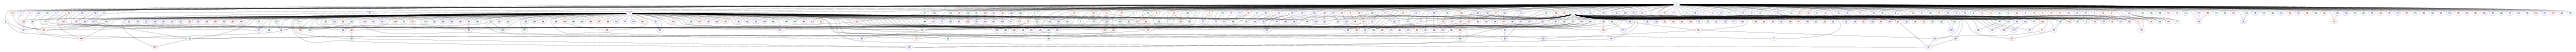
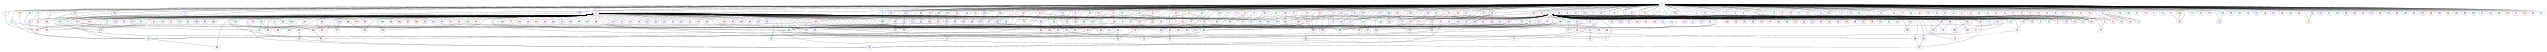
  graph {
    fontname="Roboto Condensed"
    node [color=teal fontname="Roboto Condensed"]
    edge [fontname="Roboto Condensed"]
    0
    1
    2 [color=purple]
    3 [color=blue]
    4 [color=purple]
    5 [color=purple]
    6
    7 [color=purple]
    8 [color=purple]
    10 [color=blue]
    11
    12 [color=blue]
    13 [color=purple]
    14
    15 [color=blue]
    16 [color=red]
    17 [color=purple]
    18
    19 [color=red]
    20 [color=red]
    21
    22 [color=purple]
    23 [color=purple]
    24 [color=blue]
    25 [color=blue]
    26
    27 [color=red]
    28 [color=red]
    29 [color=red]
    30 [color=blue]
    31 [color=purple]
    32 [color=red]
    33
    34 [color=blue]
    35 [color=red]
    36 [color=purple]
    37 [color=red]
    38 [color=blue]
    39 [color=red]
    40 [color=purple]
    41 [color=red]
    42 [color=blue]
    43
    44 [color=red]
    45 [color=red]
    46 [color=red]
    47 [color=purple]
    48
    49 [color=red]
    50 [color=blue]
    51 [color=red]
    52 [color=purple]
    53
    54 [color=blue]
    55
    56 [color=blue]
    57 [color=blue]
    58
    59 [color=blue]
    60
    61 [color=red]
    62 [color=red]
    63 [color=red]
    64
    65
    66
    67 [color=blue]
    68 [color=red]
    69 [color=purple]
    70 [color=red]
    71 [color=blue]
    72
    73 [color=red]
    74 [color=blue]
    75 [color=red]
    76 [color=red]
    77 [color=purple]
    78 [color=red]
    79 [color=red]
    80 [color=red]
    81
    82
    83
    84 [color=purple]
    85
    86 [color=blue]
    87 [color=blue]
    88
    89
    90 [color=purple]
    91 [color=purple]
    92 [color=red]
    93 [color=purple]
    94 [color=red]
    95 [color=purple]
    96
    97
    98
    99 [color=blue]
    100
    101
    102
    103
    104
    105 [color=purple]
    106
    107 [color=red]
    108 [color=blue]
    109 [color=purple]
    110 [color=purple]
    111 [color=purple]
    112
    113
    114
    115 [color=purple]
    116 [color=red]
    117
    118 [color=blue]
    119 [color=blue]
    120
    121 [color=blue]
    122 [color=purple]
    123
    124 [color=red]
    125
    126
    127 [color=purple]
    128
    129 [color=blue]
    130 [color=blue]
    131
    132
    133 [color=blue]
    134
    135 [color=purple]
    136 [color=blue]
    137 [color=red]
    138 [color=purple]
    139 [color=blue]
    140 [color=blue]
    141 [color=blue]
    142 [color=red]
    143 [color=red]
    144 [color=purple]
    145 [color=blue]
    146 [color=red]
    147 [color=purple]
    148 [color=red]
    149 [color=red]
    150
    151 [color=red]
    152 [color=red]
    153 [color=blue]
    154 [color=blue]
    155 [color=blue]
    156 [color=blue]
    157
    158 [color=red]
    159
    160 [color=purple]
    161 [color=red]
    162 [color=purple]
    163 [color=blue]
    164 [color=blue]
    165 [color=blue]
    166 [color=purple]
    167 [color=red]
    168 [color=red]
    169 [color=red]
    170 [color=purple]
    171 [color=blue]
    172
    173 [color=blue]
    174
    175 [color=red]
    176 [color=red]
    177 [color=purple]
    178 [color=red]
    179
    180 [color=purple]
    181 [color=red]
    182 [color=red]
    183 [color=purple]
    184
    185 [color=purple]
    186 [color=red]
    187 [color=blue]
    188 [color=red]
    189
    190 [color=purple]
    191 [color=red]
    192 [color=blue]
    193 [color=red]
    194 [color=blue]
    195 [color=blue]
    196 [color=purple]
    197
    198
    199 [color=purple]
    200 [color=red]
    201 [color=blue]
    202 [color=red]
    203 [color=purple]
    204 [color=blue]
    205 [color=blue]
    206
    207 [color=red]
    208
    209 [color=purple]
    210 [color=blue]
    211 [color=blue]
    212 [color=purple]
    213 [color=purple]
    214
    215 [color=red]
    216 [color=red]
    217 [color=blue]
    218
    219 [color=red]
    220 [color=purple]
    221
    222 [color=blue]
    223
    224 [color=red]
    350
    256 [color=blue]
    258 [color=blue]
    259 [color=red]
    260
    261
    262 [color=red]
    257 [color=red]
    264 [color=blue]
    265 [color=purple]
    266 [color=red]
    267 [color=blue]
    268 [color=red]
    269 [color=red]
    270 [color=blue]
    271 [color=blue]
    272 [color=blue]
    273
    274 [color=red]
    275 [color=red]
    276 [color=purple]
    277 [color=purple]
    278 [color=blue]
    279 [color=blue]
    280 [color=purple]
    281 [color=purple]
    282 [color=purple]
    283 [color=purple]
    284 [color=purple]
    285 [color=purple]
    286 [color=red]
    287 [color=red]
    288 [color=purple]
    289 [color=purple]
    290 [color=red]
    291 [color=blue]
    292 [color=purple]
    293 [color=blue]
    294 [color=red]
    295 [color=red]
    296 [color=blue]
    297 [color=red]
    298 [color=purple]
    263
    300 [color=purple]
    301 [color=purple]
    299 [color=purple]
    225 [color=red]
    226 [color=blue]
    227
    228
    229 [color=blue]
    230 [color=blue]
    231
    232 [color=purple]
    233 [color=blue]
    234 [color=purple]
    235 [color=red]
    236 [color=blue]
    237 [color=red]
    238 [color=blue]
    239 [color=purple]
    240
    241 [color=purple]
    242
    243 [color=red]
    244 [color=red]
    245 [color=red]
    246 [color=purple]
    247 [color=blue]
    248 [color=red]
    249 [color=purple]
    250 [color=purple]
    251 [color=red]
    252
    253
    254 [color=purple]
    255
    302
    303
    304 [color=purple]
    305
    306 [color=purple]
    307 [color=purple]
    308 [color=blue]
    309 [color=purple]
    310 [color=purple]
    311
    312 [color=purple]
    313 [color=purple]
    314 [color=blue]
    315 [color=red]
    316 [color=purple]
    317 [color=blue]
    318
    319 [color=blue]
    320 [color=red]
    321 [color=blue]
    322
    323 [color=red]
    324 [color=blue]
    325
    326 [color=red]
    327
    328 [color=purple]
    329
    330 [color=blue]
    331 [color=purple]
    332 [color=blue]
    333 [color=red]
    334 [color=red]
    335 [color=purple]
    336
    337 [color=purple]
    338 [color=blue]
    339 [color=blue]
    340 [color=red]
    341 [color=purple]
    342
    343 [color=red]
    344 [color=red]
    345 [color=purple]
    346
    347
    348 [color=red]
    349 [color=purple]
    351 [color=purple]
    352
    353
    354 [color=purple]
    355 [color=blue]
    356 [color=red]
    357 [color=red]
    358 [color=purple]
    359 [color=purple]
    360 [color=red]
    361 [color=blue]
    362 [color=red]
    363
    364 [color=red]
    365 [color=blue]
    366 [color=purple]
    367
    368
    369
    370
    371 [color=red]
    372 [color=blue]
    373 [color=red]
    374 [color=blue]
    375
    376 [color=purple]
    377
    378 [color=red]
    379
    380 [color=purple]
    381 [color=blue]
    382 [color=red]
    383
    384 [color=blue]
    385 [color=blue]
    386 [color=blue]
    387 [color=red]
    388 [color=purple]
    389
    390
    391 [color=purple]
    392
    393 [color=red]
    394
    395
    396 [color=red]
    397 [color=purple]
    398 [color=red]
    399
    400 [color=purple]
    401
    402 [color=purple]
    403
    404
    405
    406 [color=red]
    407 [color=red]
    408 [color=purple]
    409 [color=red]
    410 [color=blue]
    411 [color=purple]
    412 [color=purple]
    413 [color=blue]
    414 [color=blue]
    415 [color=blue]
    416 [color=red]
    417 [color=red]
    418 [color=purple]
    419 [color=red]
    420 [color=blue]
    421 [color=blue]
    422 [color=blue]
    423
    424 [color=blue]
    425 [color=red]
    426
    427 [color=red]
    428 [color=purple]
    429
    430 [color=purple]
    431 [color=red]
    432 [color=purple]
    433
    434 [color=purple]
    435 [color=red]
    436 [color=purple]
    437 [color=blue]
    438 [color=purple]
    439 [color=blue]
    440 [color=red]
    441 [color=purple]
    442
-   443
    444
    445 [color=blue]
    446
    447
    448 [color=purple]
    449 [color=purple]
    0 -- 1
    0 -- 2
    0 -- 3
    0 -- 4
    0 -- 5
    0 -- 6
    0 -- 7
    0 -- 8
    0 -- 10
    0 -- 11
    0 -- 12
    0 -- 13
    0 -- 14
    0 -- 15
    0 -- 16
    0 -- 17
    0 -- 18
    0 -- 19
    0 -- 20
    0 -- 21
    0 -- 22
    0 -- 23
    0 -- 24
    0 -- 25
    0 -- 26
    0 -- 27
    0 -- 28
    0 -- 29
    0 -- 30
    0 -- 31
    0 -- 32
    0 -- 33
    0 -- 34
    0 -- 35
    0 -- 36
    0 -- 37
    0 -- 38
    0 -- 39
    0 -- 40
    0 -- 41
    0 -- 42
    0 -- 43
    0 -- 44
    0 -- 45
    0 -- 46
    0 -- 47
    0 -- 48
    0 -- 49
    0 -- 50
    0 -- 51
    0 -- 52
    0 -- 53
    0 -- 54
    0 -- 55
    0 -- 56
    0 -- 57
    0 -- 58
    0 -- 59
    0 -- 60
    0 -- 61
    0 -- 62
    0 -- 63
    0 -- 64
    0 -- 65
    0 -- 66
    0 -- 67
    0 -- 68
    0 -- 69
    0 -- 70
    0 -- 71
    0 -- 72
    0 -- 73
    0 -- 74
    0 -- 75
    0 -- 76
    0 -- 77
    0 -- 78
    0 -- 79
    0 -- 80
    0 -- 81
    0 -- 82
    0 -- 83
    0 -- 84
    0 -- 85
    0 -- 86
    0 -- 87
    0 -- 88
    0 -- 89
    0 -- 90
    0 -- 91
    0 -- 92
    0 -- 93
    0 -- 94
    0 -- 95
    0 -- 96
    0 -- 97
    0 -- 98
    0 -- 99
    0 -- 100
    0 -- 101
    0 -- 102
    0 -- 103
    0 -- 104
    0 -- 105
    0 -- 106
    0 -- 107
    0 -- 108
    0 -- 109
    0 -- 110
    0 -- 111
    0 -- 112
    0 -- 113
    0 -- 114
    0 -- 115
    0 -- 116
    0 -- 117
    0 -- 118
    0 -- 119
    0 -- 120
    0 -- 121
    0 -- 122
    0 -- 123
    0 -- 124
    0 -- 125
    0 -- 126
    0 -- 127
    0 -- 128
    0 -- 129
    0 -- 130
    0 -- 131
    0 -- 132
    0 -- 133
    0 -- 134
    0 -- 135
    0 -- 136
    0 -- 137
    0 -- 138
    0 -- 139
    0 -- 140
    0 -- 141
    0 -- 142
    0 -- 143
    0 -- 144
    0 -- 145
    0 -- 146
    0 -- 147
    0 -- 148
    0 -- 149
    0 -- 150
    0 -- 151
    0 -- 152
    0 -- 153
    0 -- 154
    0 -- 155
    0 -- 156
    0 -- 157
    0 -- 158
    0 -- 159
    0 -- 160
    0 -- 161
    0 -- 162
    0 -- 163
    0 -- 164
    0 -- 165
    0 -- 166
    0 -- 167
    0 -- 168
    0 -- 169
    0 -- 170
    0 -- 171
    0 -- 172
    0 -- 173
    0 -- 174
    0 -- 175
    0 -- 176
    0 -- 177
    0 -- 178
    0 -- 179
    0 -- 180
    0 -- 181
    0 -- 182
    0 -- 183
    0 -- 184
    0 -- 185
    0 -- 186
    0 -- 187
    0 -- 188
    0 -- 189
    0 -- 190
    0 -- 191
    0 -- 192
    0 -- 193
    0 -- 194
    0 -- 195
    0 -- 196
    0 -- 197
    0 -- 198
    0 -- 199
    0 -- 200
    0 -- 201
    0 -- 202
    0 -- 203
    0 -- 204
    0 -- 205
    0 -- 206
    0 -- 207
    0 -- 208
    0 -- 209
    0 -- 210
    0 -- 211
    0 -- 212
    0 -- 213
    0 -- 214
    0 -- 215
    0 -- 216
    0 -- 217
    0 -- 218
    0 -- 219
    0 -- 220
    0 -- 221
    0 -- 222
    0 -- 223
    0 -- 224
    0 -- 350
    1 -- 207
    1 -- 256
    1 -- 258
    1 -- 259
    1 -- 260
    1 -- 261
    1 -- 262
    1 -- 257
    1 -- 264
    1 -- 265
    1 -- 266
    1 -- 267
    1 -- 268
    1 -- 269
    1 -- 270
    1 -- 271
    1 -- 272
    1 -- 273
    1 -- 274
    1 -- 275
    1 -- 276
    1 -- 277
    1 -- 278
    1 -- 279
    1 -- 280
    1 -- 281
    1 -- 282
    1 -- 283
    1 -- 284
    1 -- 285
    1 -- 286
    1 -- 287
    1 -- 288
    1 -- 289
    1 -- 290
    1 -- 291
    1 -- 292
    1 -- 293
    1 -- 294
    1 -- 295
    1 -- 296
    1 -- 297
    1 -- 298
    1 -- 263
    1 -- 300
    1 -- 301
    1 -- 299
    1 -- 225
    1 -- 226
    1 -- 227
    1 -- 228
    1 -- 229
    1 -- 230
    1 -- 231
    1 -- 232
    1 -- 233
    1 -- 234
    1 -- 235
    1 -- 236
    1 -- 237
    1 -- 238
    1 -- 239
    1 -- 240
    1 -- 241
    1 -- 242
    1 -- 243
    1 -- 244
    1 -- 245
    1 -- 246
    1 -- 247
    1 -- 248
    1 -- 249
    1 -- 250
    1 -- 251
    1 -- 252
    1 -- 253
    1 -- 254
    1 -- 255
    2 -- 118
    2 -- 350
    2 -- 302
    2 -- 303
    2 -- 304
    2 -- 305
    2 -- 306
    2 -- 307
    2 -- 308
    2 -- 309
    2 -- 310
    2 -- 311
    2 -- 312
    2 -- 313
    2 -- 314
    2 -- 315
    2 -- 316
    2 -- 317
    2 -- 318
    2 -- 319
    2 -- 320
    2 -- 321
    2 -- 322
    2 -- 323
    2 -- 324
    2 -- 325
    2 -- 326
    2 -- 327
    2 -- 328
    2 -- 329
    2 -- 330
    2 -- 331
    2 -- 332
    2 -- 333
    2 -- 334
    2 -- 335
    2 -- 336
    2 -- 337
    2 -- 338
    2 -- 339
    2 -- 340
    2 -- 341
    2 -- 342
    2 -- 343
    2 -- 344
    2 -- 345
    2 -- 346
    2 -- 347
    2 -- 348
    2 -- 349
    2 -- 351
    2 -- 352
    2 -- 353
    2 -- 354
    2 -- 355
    2 -- 356
    2 -- 357
    2 -- 358
    2 -- 359
    2 -- 360
    2 -- 361
    2 -- 362
    2 -- 363
    2 -- 364
    2 -- 365
    2 -- 366
    2 -- 367
    2 -- 368
    2 -- 369
    2 -- 370
    2 -- 371
    2 -- 372
    2 -- 373
    2 -- 374
    2 -- 375
    2 -- 376
    2 -- 377
    2 -- 378
    2 -- 379
    2 -- 380
    2 -- 381
    2 -- 382
    2 -- 383
    2 -- 384
    2 -- 385
    2 -- 386
    2 -- 387
    2 -- 388
    2 -- 389
    2 -- 390
    2 -- 391
    2 -- 392
    2 -- 393
    2 -- 394
    2 -- 395
    2 -- 396
    2 -- 397
    2 -- 398
    2 -- 399
    2 -- 400
    2 -- 401
    2 -- 402
    2 -- 403
    2 -- 404
    2 -- 405
    2 -- 406
    2 -- 407
    2 -- 408
    2 -- 409
    2 -- 410
    2 -- 411
    2 -- 412
    2 -- 413
    2 -- 414
    2 -- 415
    2 -- 416
    2 -- 417
    2 -- 418
    2 -- 419
    2 -- 420
    2 -- 421
    2 -- 422
    2 -- 423
    2 -- 424
    2 -- 425
    2 -- 426
    2 -- 427
    2 -- 428
    2 -- 429
    2 -- 430
    2 -- 431
    2 -- 432
    2 -- 433
    2 -- 434
    2 -- 435
    2 -- 436
    2 -- 437
    2 -- 438
    2 -- 439
    2 -- 440
    2 -- 441
    2 -- 442
-   2 -- 443
    2 -- 444
    2 -- 445
    2 -- 446
    2 -- 447
    2 -- 448
    2 -- 449
    3 -- 435
    4 -- 334
    6 -- 168
    12 -- 89
    15 -- 26
    15 -- 46
    15 -- 154
    16 -- 186
    16 -- 308
    16 -- 376
    17 -- 287
    23 -- 116
    25 -- 421
    27 -- 90
    27 -- 127
    27 -- 195
    28 -- 74
    28 -- 212
    28 -- 323
    29 -- 304
    30 -- 128
    31 -- 131
    32 -- 222
    33 -- 327
    34 -- 209
    35 -- 144
    35 -- 411
    35 -- 433
    36 -- 243
    37 -- 244
    38 -- 39
    39 -- 135
    40 -- 366
    41 -- 43
    41 -- 202
    41 -- 237
    42 -- 195
    44 -- 181
    45 -- 408
    51 -- 284
    52 -- 166
    52 -- 201
    53 -- 105
    55 -- 88
    55 -- 352
    56 -- 429
    57 -- 114
    58 -- 257
    63 -- 224
    63 -- 397
    63 -- 440
    66 -- 102
    66 -- 176
    67 -- 108
    70 -- 103
    71 -- 197
    72 -- 423
    72 -- 449
    73 -- 97
    73 -- 336
    73 -- 380
    73 -- 385
    76 -- 188
    76 -- 378
    77 -- 93
    77 -- 191
    77 -- 368
    81 -- 320
    81 -- 446
    82 -- 322
    82 -- 337
    83 -- 303
    85 -- 209
    90 -- 374
    93 -- 188
    95 -- 106
    95 -- 143
    95 -- 172
    96 -- 242
    99 -- 227
    101 -- 212
    102 -- 144
    103 -- 109
    105 -- 439
    107 -- 435
    108 -- 199
    108 -- 295
    109 -- 275
    113 -- 319
    113 -- 328
    114 -- 187
    114 -- 357
    115 -- 180
    119 -- 201
    119 -- 381
    121 -- 228
    121 -- 314
    123 -- 302
    124 -- 399
    125 -- 338
    126 -- 136
    127 -- 445
    128 -- 285
    129 -- 434
    133 -- 168
    137 -- 264
    138 -- 265
    139 -- 347
    140 -- 296
    140 -- 250
    140 -- 254
    140 -- 376
    140 -- 424
    144 -- 277
    144 -- 322
    145 -- 160
    146 -- 354
    148 -- 180
    151 -- 191
    153 -- 161
    155 -- 327
    158 -- 260
    158 -- 368
    160 -- 237
    160 -- 365
    162 -- 207
    162 -- 274
    163 -- 310
    164 -- 389
    167 -- 174
    167 -- 429
    171 -- 433
    175 -- 303
    176 -- 329
    176 -- 449
    177 -- 411
    182 -- 232
    189 -- 415
    190 -- 283
    190 -- 306
    191 -- 222
    191 -- 360
    191 -- 445
    194 -- 287
    194 -- 329
    195 -- 288
    197 -- 346
    198 -- 423
    201 -- 381
    204 -- 413
    206 -- 230
    206 -- 442
    207 -- 368
    210 -- 421
    215 -- 229
    215 -- 380
    218 -- 326
    223 -- 417
    224 -- 329
    350 -- 441
    260 -- 271
    261 -- 363
    261 -- 402
    261 -- 434
    257 -- 300
    264 -- 266
    265 -- 272
    266 -- 284
    266 -- 420
    267 -- 362
    282 -- 381
    282 -- 441
    284 -- 317
    287 -- 317
    289 -- 317
    291 -- 425
    300 -- 322
    301 -- 439
    299 -- 357
    299 -- 372
    231 -- 238
    232 -- 301
    232 -- 418
    237 -- 395
    239 -- 295
    239 -- 398
    240 -- 329
    240 -- 403
    241 -- 374
    242 -- 249
    243 -- 281
    244 -- 342
    255 -- 312
    305 -- 347
    305 -- 365
    307 -- 362
    308 -- 323
    310 -- 397
    311 -- 382
    319 -- 322
    320 -- 343
    320 -- 376
    322 -- 387
    325 -- 365
    325 -- 429
    329 -- 341
    334 -- 337
    339 -- 377
    343 -- 369
    344 -- 393
    351 -- 422
    363 -- 371
    363 -- 399
    367 -- 380
    369 -- 374
    375 -- 415
    380 -- 440
    389 -- 440
    398 -- 403
    401 -- 435
  }
